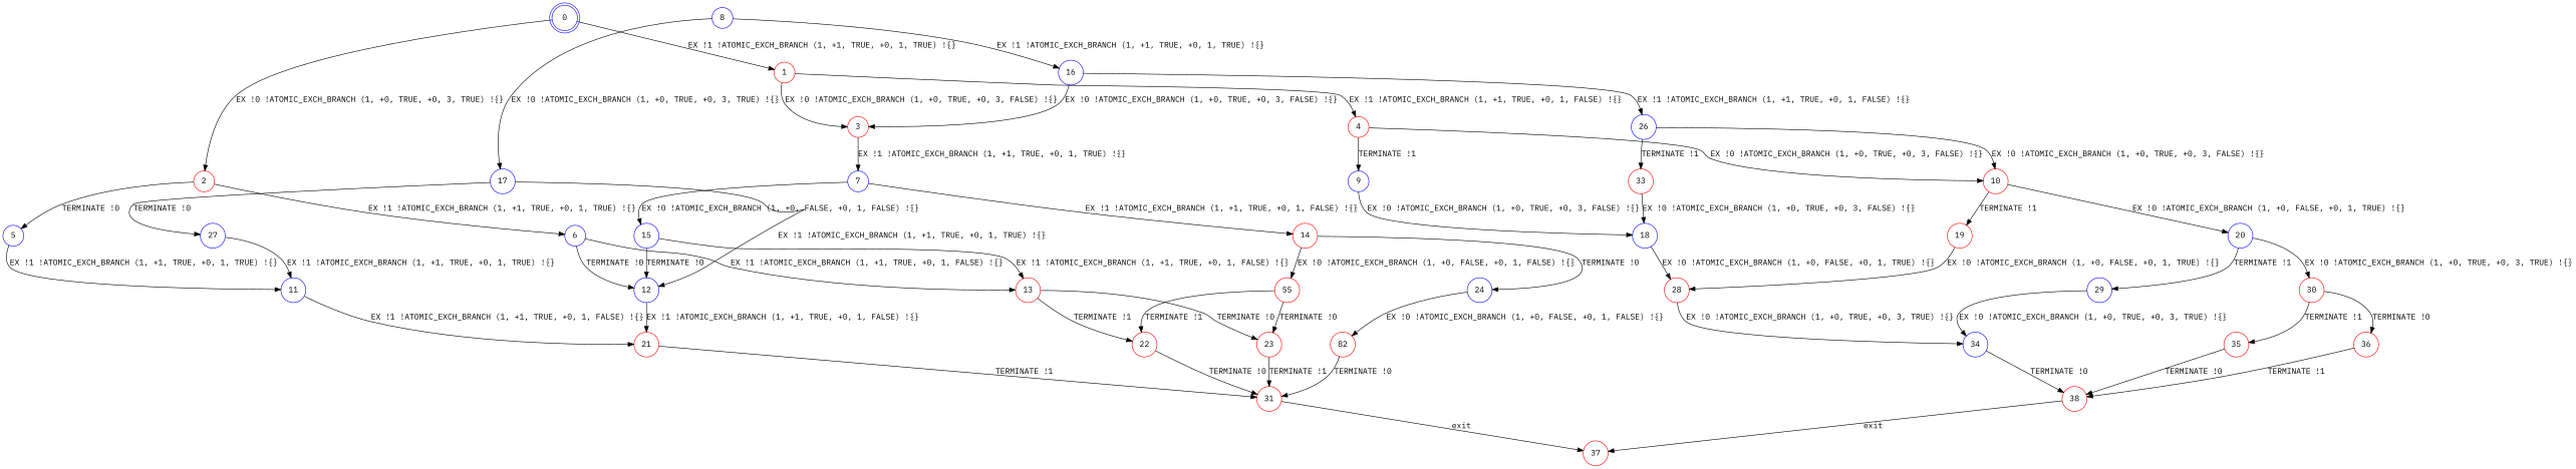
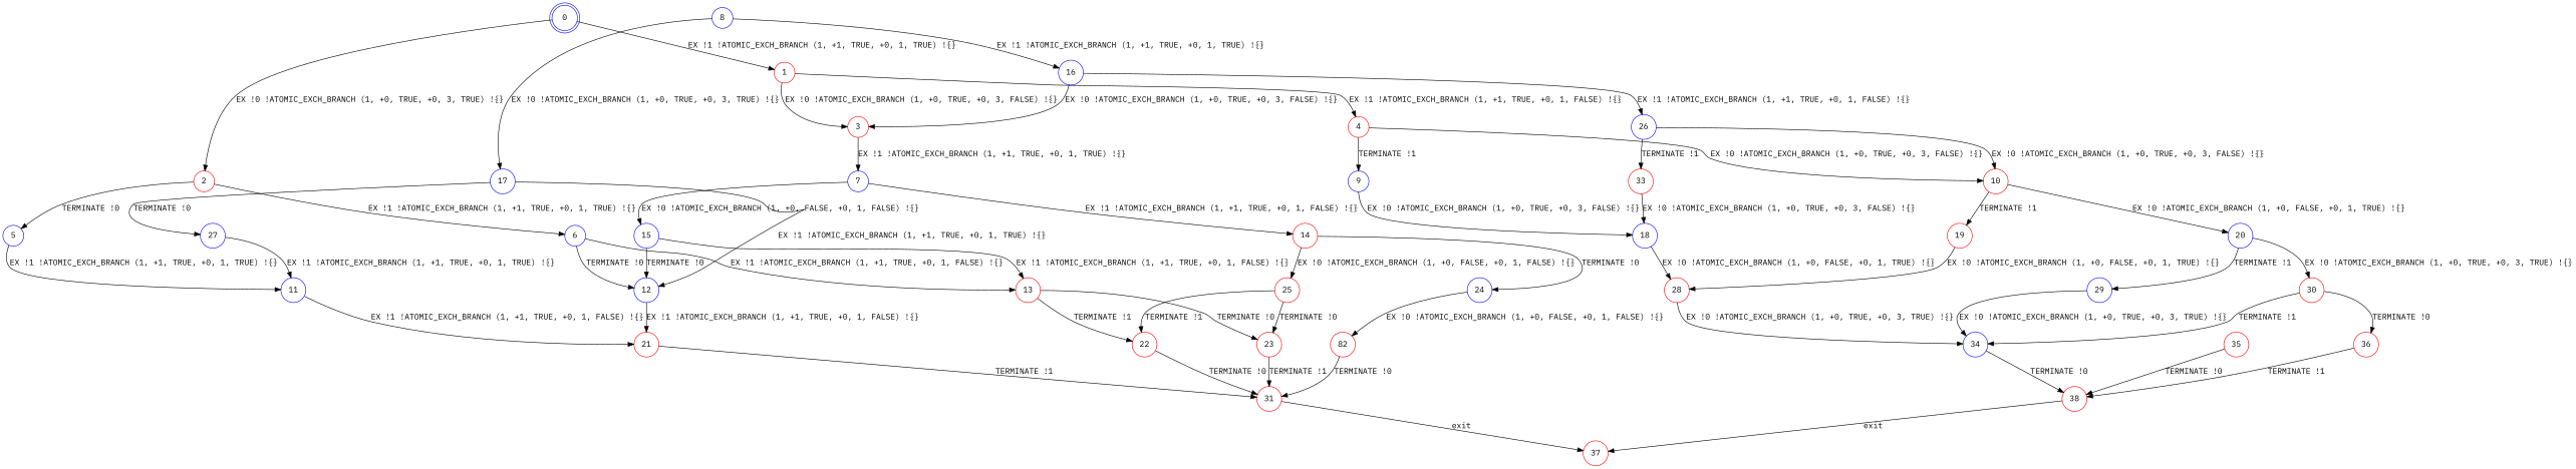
  digraph {
    fontname="IBM Plex Mono"
    node [color=red fontname="IBM Plex Mono" shape=circle]
    edge [fontname="IBM Plex Mono"]
    0 [color=blue peripheries=2]
    1
    2
    3
    4
    5 [color=blue]
    6 [color=blue]
    7 [color=blue]
    9 [color=blue]
    10
    11 [color=blue]
    12 [color=blue]
    13
    14
    15 [color=blue]
    8 [color=blue]
    16 [color=blue]
    17 [color=blue]
    18 [color=blue]
    19
    20 [color=blue]
    21
    22
    23
    24 [color=blue]
-   25 [label=55]
+   25
    26 [color=blue]
    27 [color=blue]
    28
    29 [color=blue]
    30
    31
    n33 [label=82]
    33
    34 [color=blue]
    35
    36
    37
    38
    0 -> 1 [label="EX !1 !ATOMIC_EXCH_BRANCH (1, +1, TRUE, +0, 1, TRUE) !{}"]
    0 -> 2 [label="EX !0 !ATOMIC_EXCH_BRANCH (1, +0, TRUE, +0, 3, TRUE) !{}"]
    1 -> 3 [label="EX !0 !ATOMIC_EXCH_BRANCH (1, +0, TRUE, +0, 3, FALSE) !{}"]
    1 -> 4 [label="EX !1 !ATOMIC_EXCH_BRANCH (1, +1, TRUE, +0, 1, FALSE) !{}"]
    2 -> 5 [label="TERMINATE !0"]
    2 -> 6 [label="EX !1 !ATOMIC_EXCH_BRANCH (1, +1, TRUE, +0, 1, TRUE) !{}"]
    3 -> 7 [label="EX !1 !ATOMIC_EXCH_BRANCH (1, +1, TRUE, +0, 1, TRUE) !{}"]
    4 -> 9 [label="TERMINATE !1"]
    4 -> 10 [label="EX !0 !ATOMIC_EXCH_BRANCH (1, +0, TRUE, +0, 3, FALSE) !{}"]
    5 -> 11 [label="EX !1 !ATOMIC_EXCH_BRANCH (1, +1, TRUE, +0, 1, TRUE) !{}"]
    6 -> 12 [label="TERMINATE !0"]
    6 -> 13 [label="EX !1 !ATOMIC_EXCH_BRANCH (1, +1, TRUE, +0, 1, FALSE) !{}"]
    7 -> 14 [label="EX !1 !ATOMIC_EXCH_BRANCH (1, +1, TRUE, +0, 1, FALSE) !{}"]
    7 -> 15 [label="EX !0 !ATOMIC_EXCH_BRANCH (1, +0, FALSE, +0, 1, FALSE) !{}"]
    9 -> 18 [label="EX !0 !ATOMIC_EXCH_BRANCH (1, +0, TRUE, +0, 3, FALSE) !{}"]
    10 -> 19 [label="TERMINATE !1"]
    10 -> 20 [label="EX !0 !ATOMIC_EXCH_BRANCH (1, +0, FALSE, +0, 1, TRUE) !{}"]
    11 -> 21 [label="EX !1 !ATOMIC_EXCH_BRANCH (1, +1, TRUE, +0, 1, FALSE) !{}"]
    12 -> 21 [label="EX !1 !ATOMIC_EXCH_BRANCH (1, +1, TRUE, +0, 1, FALSE) !{}"]
    13 -> 22 [label="TERMINATE !1"]
    13 -> 23 [label="TERMINATE !0"]
    14 -> 24 [label="TERMINATE !0"]
    14 -> 25 [label="EX !0 !ATOMIC_EXCH_BRANCH (1, +0, FALSE, +0, 1, FALSE) !{}"]
    15 -> 12 [label="TERMINATE !0"]
    15 -> 13 [label="EX !1 !ATOMIC_EXCH_BRANCH (1, +1, TRUE, +0, 1, FALSE) !{}"]
    8 -> 16 [label="EX !1 !ATOMIC_EXCH_BRANCH (1, +1, TRUE, +0, 1, TRUE) !{}"]
    8 -> 17 [label="EX !0 !ATOMIC_EXCH_BRANCH (1, +0, TRUE, +0, 3, TRUE) !{}"]
    16 -> 3 [label="EX !0 !ATOMIC_EXCH_BRANCH (1, +0, TRUE, +0, 3, FALSE) !{}"]
    16 -> 26 [label="EX !1 !ATOMIC_EXCH_BRANCH (1, +1, TRUE, +0, 1, FALSE) !{}"]
    17 -> 12 [label="EX !1 !ATOMIC_EXCH_BRANCH (1, +1, TRUE, +0, 1, TRUE) !{}"]
    17 -> 27 [label="TERMINATE !0"]
    18 -> 28 [label="EX !0 !ATOMIC_EXCH_BRANCH (1, +0, FALSE, +0, 1, TRUE) !{}"]
    19 -> 28 [label="EX !0 !ATOMIC_EXCH_BRANCH (1, +0, FALSE, +0, 1, TRUE) !{}"]
    20 -> 29 [label="TERMINATE !1"]
    20 -> 30 [label="EX !0 !ATOMIC_EXCH_BRANCH (1, +0, TRUE, +0, 3, TRUE) !{}"]
    21 -> 31 [label="TERMINATE !1"]
    22 -> 31 [label="TERMINATE !0"]
    23 -> 31 [label="TERMINATE !1"]
    24 -> n33 [label="EX !0 !ATOMIC_EXCH_BRANCH (1, +0, FALSE, +0, 1, FALSE) !{}"]
    25 -> 22 [label="TERMINATE !1"]
    25 -> 23 [label="TERMINATE !0"]
    26 -> 10 [label="EX !0 !ATOMIC_EXCH_BRANCH (1, +0, TRUE, +0, 3, FALSE) !{}"]
    26 -> 33 [label="TERMINATE !1"]
    27 -> 11 [label="EX !1 !ATOMIC_EXCH_BRANCH (1, +1, TRUE, +0, 1, TRUE) !{}"]
    28 -> 34 [label="EX !0 !ATOMIC_EXCH_BRANCH (1, +0, TRUE, +0, 3, TRUE) !{}"]
    29 -> 34 [label="EX !0 !ATOMIC_EXCH_BRANCH (1, +0, TRUE, +0, 3, TRUE) !{}"]
-   30 -> 35 [label="TERMINATE !1"]
+   30 -> 34 [label="TERMINATE !1"]
    30 -> 36 [label="TERMINATE !0"]
    31 -> 37 [label=exit]
    n33 -> 31 [label="TERMINATE !0"]
    33 -> 18 [label="EX !0 !ATOMIC_EXCH_BRANCH (1, +0, TRUE, +0, 3, FALSE) !{}"]
    34 -> 38 [label="TERMINATE !0"]
    35 -> 38 [label="TERMINATE !0"]
    36 -> 38 [label="TERMINATE !1"]
    38 -> 37 [label=exit]
  }
